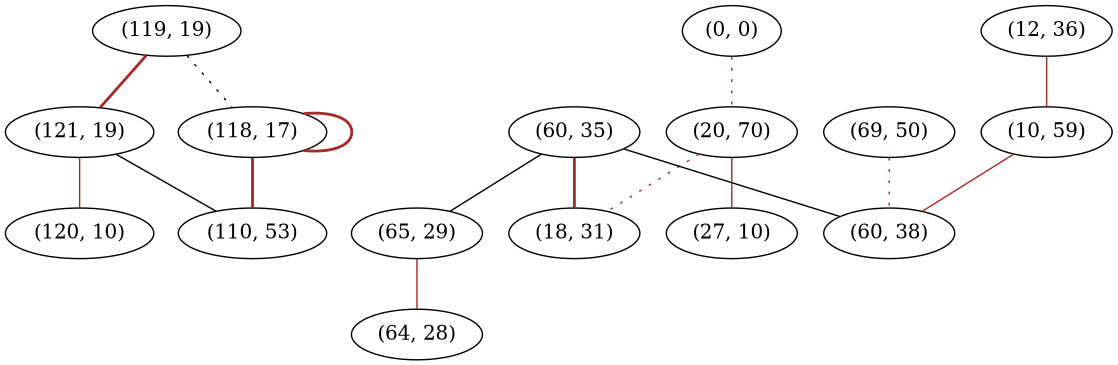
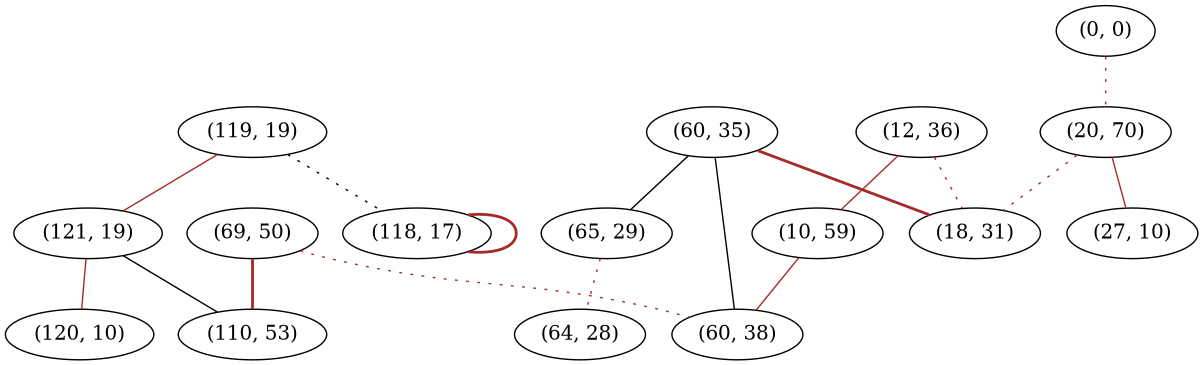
  graph {
    edge [color=brown style=solid weight=1]
    "(119, 19)"
    "(121, 19)"
    "(118, 17)"
    "(120, 10)"
    "(110, 53)"
    "(65, 29)"
    "(64, 28)"
    n8 [label="(20, 70)"]
    "(0, 0)"
    "(27, 10)"
    "(18, 31)"
    "(69, 50)"
    "(60, 38)"
    "(60, 35)"
    "(12, 36)"
    "(10, 59)"
-   "(119, 19)" -- "(121, 19)" [style=bold]
+   "(119, 19)" -- "(121, 19)"
    "(119, 19)" -- "(118, 17)" [color=black style=dotted]
    "(121, 19)" -- "(120, 10)"
    "(121, 19)" -- "(110, 53)" [color=black]
    "(118, 17)" -- "(118, 17)" [style=bold weight=2]
-   "(65, 29)" -- "(64, 28)"
+   "(65, 29)" -- "(64, 28)" [style=dotted]
    n8 -- "(27, 10)"
    n8 -- "(18, 31)" [style=dotted]
    "(0, 0)" -- n8 [style=dotted weight=4]
-   "(118, 17)" -- "(110, 53)" [style=bold]
+   "(69, 50)" -- "(110, 53)" [style=bold]
    "(69, 50)" -- "(60, 38)" [style=dotted]
    "(60, 35)" -- "(65, 29)" [color=black]
    "(60, 35)" -- "(18, 31)" [style=bold]
    "(60, 35)" -- "(60, 38)" [color=black]
+   "(12, 36)" -- "(18, 31)" [style=dotted]
    "(12, 36)" -- "(10, 59)"
    "(10, 59)" -- "(60, 38)"
  }
